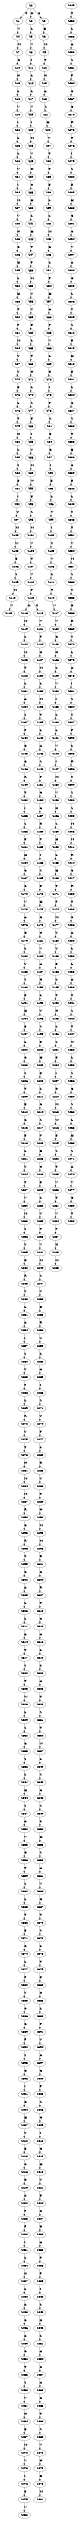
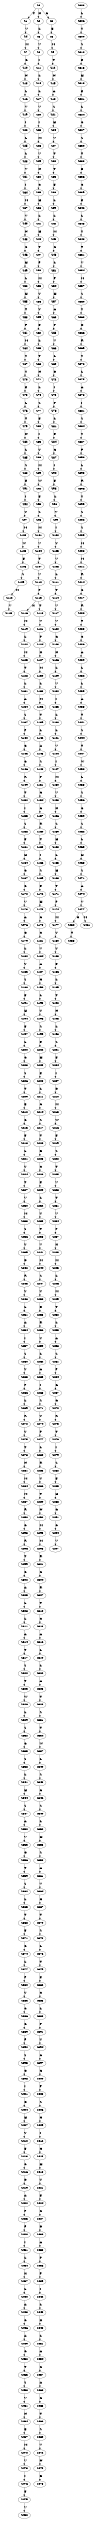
  strict digraph {
    S0
    S1
    S2
    S3
    S4
    S5
    S6
    S7
    S8
    S9
    S10
    S11
    S12
    S13
    S14
    S15
    S16
    S17
    S18
    S19
    S20
    S21
    S22
    S23
    S24
    S25
    S26
    S27
    S28
    S29
    S30
    S31
    S32
    S33
    S34
    S35
    S36
    S37
    S38
    S39
    S40
    S41
    S42
    S43
    S44
    S45
    S46
    S47
    S48
    S49
    S50
    S51
    S52
    S53
    S54
    S55
    S56
    S57
    S58
    S59
    S60
    S61
    S62
    S63
    S64
    S65
    S66
    S67
    S68
    S69
    S70
    S71
    S72
    S73
    S74
    S75
    S76
    S77
    S78
    S79
    S80
    S81
    S82
    S83
    S84
    S85
    S86
    S87
    S88
    S89
    S90
    S91
    S92
    S93
    S94
    S95
    S96
    S97
    S98
    S99
    S100
    S101
    S102
    S103
    S104
    S105
    S106
    S107
    S108
    S109
    S110
    S111
    S112
    S113
    S114
    S115
    S116
    S118
    S117
    S119
    S120
    S121
    S122
    S123
    S124
    S125
    S126
    S127
    S128
    S129
    S130
    S131
    S132
    S133
    S134
    S135
    S136
    S137
    S138
    S139
    S140
    S141
    S142
    S143
    S144
    S145
    S146
    S147
    S148
    S149
    S150
    S151
    S152
    S153
    S154
    S155
    S156
    S157
    S158
    S159
    S160
    S161
    S162
    S163
    S164
    S165
    S166
    S167
    S168
    S169
    S170
    S171
    S172
    S173
    S174
    S175
    n177 [label=S976]
    S177
    S178
    S179
    S180
    S181
    S182
    S183
    S184
    S185
    S186
    S187
    S188
    S189
    S190
    S191
    S192
    S193
    S194
    S195
    S196
    S197
    S198
    S199
    S200
    S201
    S202
    S203
    S204
    S205
    S206
    S207
    S208
    S209
    S210
    S211
    S212
    S213
    S214
    S215
    S216
    S217
    S218
    S219
    S220
    S221
    S222
    S223
    S224
    S225
    S226
    S227
    S228
    S229
    S230
    S231
    S232
    S233
    S234
    S235
    S236
    S237
    S238
    S239
    S240
    S241
    S242
    S243
    S244
    S245
+   S246
    S247
    S248
    S249
    S250
    S251
    S252
    S253
    S254
    S255
    S256
    S257
    S258
    S259
    S260
    S261
    S262
    S263
    S264
    S265
    S266
    S267
    S268
    S269
    S270
    S271
    S272
    S273
    S274
    S275
    S276
    S277
    S278
    S279
    S280
    S281
    S282
    S283
    S284
    S285
    S286
    S287
    S288
    S289
    S290
    S291
    S292
    S293
    S294
    S295
    S296
    S297
    S298
    S299
-   S300
    S301
    S302
    S303
    S304
    S305
    S306
    S307
    S308
    S309
    S310
    S311
    S312
    S313
    S314
    S315
    S316
    S317
    S318
    S319
    S320
    S321
    S322
    S323
    S324
    S325
    S326
    S327
    S328
    S329
    S330
    S331
    S332
    S333
    S334
    S335
    S336
    S337
    S338
    S339
    S340
    S341
    S342
    S343
    S344
    S345
    S346
    S347
    S348
    S349
    S350
    S351
    S352
    S353
    S354
    S355
    S356
    S357
    S358
    S359
    S360
    S361
    S362
    S363
    S364
    S365
    S366
    S367
    S368
    S369
    S370
    S371
    S372
    S373
    S374
    S375
    S376
    S377
    S378
    S379
    S380
    S381
    S382
    S383
    S384
    S385
    S386
    S387
    S388
    S389
    S390
    S391
    S392
    S393
    S394
    S395
    S396
    S397
    S398
    S399
    S400
    S401
    S402
    S403
    S404
    S405
    S406
    S407
    S408
    S409
    S410
    S411
    S412
    S413
    S414
    S415
    S416
    S417
    S418
    S419
    S420
    S421
    S422
    S423
    S424
    S425
    S426
    S427
    S428
    S429
    S430
    S431
    S432
    S433
    S434
    S435
    S436
    S437
    S438
    S439
    S440
    S441
    S442
    S443
    S444
    S445
    S446
    S447
    S448
    S449
    S450
    S451
    S452
    S453
    S454
    S455
    S456
    S457
    S458
    S459
    S460
    S461
    S462
    S463
    S464
    S465
    S466
    S467
    S468
    S469
    S470
    S471
    S472
    S473
    S474
    S475
    S476
    S477
    S478
    S479
    S480
    S481
    S482
    S483
    S0 -> S1 [label=T]
    S0 -> S2 [label=N]
    S0 -> S3 [label=G]
    S1 -> S4 [label=V]
    S2 -> S5 [label=L]
    S3 -> S6 [label=E]
    S4 -> S7 [label=M]
    S5 -> S8 [label=V]
    S6 -> S9 [label=M]
    S7 -> S10 [label=G]
    S8 -> S11 [label=I]
    S9 -> S12 [label=T]
    S10 -> S13 [label=N]
    S11 -> S14 [label=L]
    S12 -> S15 [label=N]
    S13 -> S16 [label=L]
    S14 -> S17 [label=L]
    S15 -> S18 [label=A]
    S16 -> S19 [label=V]
    S17 -> S20 [label=V]
    S18 -> S21 [label=S]
    S19 -> S22 [label=I]
    S20 -> S23 [label=I]
    S21 -> S24 [label=H]
    S22 -> S25 [label=L]
    S23 -> S26 [label=M]
    S24 -> S27 [label=V]
    S25 -> S28 [label=L]
    S26 -> S29 [label=V]
    S27 -> S30 [label=T]
    S28 -> S31 [label=V]
    S29 -> S32 [label=N]
    S30 -> S33 [label=T]
    S31 -> S34 [label=I]
    S32 -> S35 [label=C]
    S33 -> S36 [label=F]
    S34 -> S37 [label=M]
    S35 -> S38 [label=H]
    S36 -> S39 [label=L]
    S37 -> S40 [label=V]
    S38 -> S41 [label=L]
    S39 -> S42 [label=L]
    S40 -> S43 [label=N]
    S41 -> S44 [label=H]
    S42 -> S45 [label=M]
    S43 -> S46 [label=C]
    S44 -> S47 [label=T]
    S45 -> S48 [label=G]
    S46 -> S49 [label=H]
    S47 -> S50 [label=P]
    S48 -> S51 [label=L]
    S49 -> S52 [label=L]
    S50 -> S53 [label=M]
    S51 -> S54 [label=P]
    S52 -> S55 [label=H]
    S53 -> S56 [label=Y]
    S54 -> S57 [label=H]
    S55 -> S58 [label=T]
    S56 -> S59 [label=Y]
    S57 -> S60 [label=A]
    S58 -> S61 [label=P]
    S59 -> S62 [label=F]
    S60 -> S63 [label=P]
    S61 -> S64 [label=M]
    S62 -> S65 [label=L]
    S63 -> S66 [label=V]
    S64 -> S67 [label=Y]
    S65 -> S68 [label=T]
    S66 -> S69 [label=L]
    S67 -> S70 [label=Y]
    S68 -> S71 [label=N]
    S69 -> S72 [label=D]
    S70 -> S73 [label=F]
    S71 -> S74 [label=L]
    S72 -> S75 [label=I]
    S73 -> S76 [label=L]
    S74 -> S77 [label=S]
    S75 -> S78 [label=P]
    S76 -> S79 [label=T]
    S77 -> S80 [label=F]
    S78 -> S81 [label=L]
    S79 -> S82 [label=N]
    S80 -> S83 [label=I]
    S81 -> S84 [label=F]
    S82 -> S85 [label=L]
    S83 -> S86 [label=Y]
    S84 -> S87 [label=G]
    S85 -> S88 [label=S]
    S86 -> S89 [label=M]
    S87 -> S90 [label=I]
    S88 -> S91 [label=F]
    S89 -> S92 [label=W]
    S90 -> S93 [label=F]
    S91 -> S94 [label=I]
    S92 -> S95 [label=F]
    S93 -> S96 [label=L]
    S94 -> S97 [label=Y]
    S95 -> S98 [label=S]
    S96 -> S99 [label=V]
    S97 -> S100 [label=M]
    S98 -> S101 [label=M]
    S99 -> S102 [label=I]
    S100 -> S103 [label=W]
    S101 -> S104 [label=V]
    S102 -> S105 [label=Y]
    S103 -> S106 [label=F]
    S104 -> S107 [label=T]
    S105 -> S108 [label=V]
    S106 -> S109 [label=S]
    S107 -> S110 [label=V]
    S108 -> S111 [label=L]
    S109 -> S112 [label=M]
    S110 -> S113 [label=P]
    S111 -> S114 [label=T]
    S112 -> S115 [label=V]
    S113 -> S116 [label=K]
    S113 -> S118 [label=T]
    S114 -> S117 [label=V]
    S116 -> S119 [label=M]
    S118 -> S121 [label=V]
    S117 -> S120 [label=V]
    S119 -> S122 [label=L]
    S120 -> S123 [label=G]
    S121 -> S124 [label=P]
    S122 -> S125 [label=M]
    S123 -> S126 [label=N]
    S124 -> S127 [label=K]
    S125 -> S128 [label=T]
    S126 -> S129 [label=L]
    S127 -> S130 [label=M]
    S128 -> S131 [label=L]
    S129 -> S132 [label=V]
    S130 -> S133 [label=L]
    S131 -> S134 [label=A]
    S132 -> S135 [label=I]
    S133 -> S136 [label=M]
    S134 -> S137 [label=S]
    S135 -> S138 [label=L]
    S136 -> S139 [label=T]
    S137 -> S140 [label=P]
    S138 -> S141 [label=L]
    S139 -> S142 [label=L]
    S140 -> S143 [label=G]
    S141 -> S144 [label=V]
    S142 -> S145 [label=A]
    S143 -> S146 [label=G]
    S144 -> S147 [label=I]
    S145 -> S148 [label=S]
    S146 -> S149 [label=R]
    S147 -> S150 [label=M]
    S148 -> S151 [label=P]
    S149 -> S152 [label=T]
    S150 -> S153 [label=V]
    S151 -> S154 [label=G]
    S152 -> S155 [label=I]
    S153 -> S156 [label=N]
    S154 -> S157 [label=G]
    S155 -> S158 [label=S]
    S156 -> S159 [label=S]
    S157 -> S160 [label=R]
    S158 -> S161 [label=F]
    S159 -> S162 [label=H]
    S160 -> S163 [label=T]
    S161 -> S164 [label=H]
    S162 -> S165 [label=L]
    S163 -> S166 [label=I]
    S164 -> S167 [label=G]
    S165 -> S168 [label=H]
    S166 -> S169 [label=S]
    S167 -> S170 [label=C]
    S168 -> S171 [label=T]
    S169 -> S172 [label=F]
    S170 -> S173 [label=V]
    S171 -> S174 [label=P]
    S172 -> S175 [label=H]
    S173 -> n177 [label=A]
    S174 -> S177 [label=M]
    S175 -> S178 [label=G]
    n177 -> S179 [label=Q]
    S177 -> S180 [label=Y]
    S178 -> S181 [label=C]
    S179 -> S182 [label=L]
    S180 -> S183 [label=Y]
    S181 -> S184 [label=V]
    S182 -> S185 [label=Y]
    S183 -> S186 [label=F]
    S184 -> S187 [label=A]
    S185 -> S188 [label=S]
    S186 -> S189 [label=L]
    S187 -> S190 [label=Q]
    S188 -> S191 [label=F]
    S189 -> S192 [label=T]
    S190 -> S193 [label=L]
    S191 -> S194 [label=H]
    S192 -> S195 [label=N]
    S193 -> S196 [label=Y]
    S194 -> S197 [label=F]
    S195 -> S198 [label=L]
    S196 -> S199 [label=S]
    S197 -> S200 [label=L]
    S198 -> S201 [label=S]
    S199 -> S202 [label=F]
    S200 -> S203 [label=G]
    S201 -> S204 [label=F]
    S202 -> S205 [label=H]
    S203 -> S206 [label=S]
    S204 -> S207 [label=I]
    S205 -> S208 [label=F]
    S206 -> S209 [label=T]
    S207 -> S210 [label=D]
    S208 -> S211 [label=L]
    S209 -> S212 [label=E]
    S210 -> S213 [label=M]
    S211 -> S214 [label=G]
    S212 -> S215 [label=C]
    S213 -> S216 [label=W]
    S214 -> S217 [label=S]
    S215 -> S218 [label=F]
    S216 -> S219 [label=F]
    S217 -> S220 [label=T]
    S218 -> S221 [label=L]
    S219 -> S222 [label=S]
    S220 -> S223 [label=E]
    S221 -> S224 [label=Y]
    S222 -> S225 [label=T]
    S223 -> S226 [label=C]
    S224 -> S227 [label=T]
    S225 -> S228 [label=V]
    S226 -> S229 [label=F]
    S227 -> S230 [label=V]
    S228 -> S231 [label=T]
    S229 -> S232 [label=L]
    S230 -> S233 [label=M]
    S231 -> S234 [label=V]
    S232 -> S235 [label=Y]
    S233 -> S236 [label=S]
    S234 -> S237 [label=P]
    S235 -> S238 [label=T]
    S236 -> S239 [label=Y]
    S237 -> S240 [label=K]
    S238 -> S241 [label=V]
    S239 -> S242 [label=D]
    S240 -> S243 [label=M]
    S241 -> S244 [label=M]
    S242 -> S245 [label=R]
+   S243 -> S246 [label=L]
    S244 -> S247 [label=S]
    S245 -> S248 [label=Y]
+   S246 -> S249 [label=M]
    S247 -> S250 [label=Y]
    S248 -> S251 [label=L]
    S249 -> S252 [label=T]
    S250 -> S253 [label=D]
    S251 -> S254 [label=A]
    S252 -> S255 [label=L]
    S253 -> S256 [label=R]
    S254 -> S257 [label=I]
    S255 -> S258 [label=A]
    S256 -> S259 [label=Y]
    S257 -> S260 [label=S]
    S258 -> S261 [label=S]
    S259 -> S262 [label=L]
    S260 -> S263 [label=Y]
    S261 -> S264 [label=P]
    S262 -> S265 [label=A]
    S263 -> S266 [label=P]
    S264 -> S267 [label=G]
    S265 -> S268 [label=I]
    S266 -> S269 [label=L]
    S267 -> S270 [label=G]
    S268 -> S271 [label=S]
    S269 -> S272 [label=R]
    S270 -> S273 [label=R]
    S271 -> S274 [label=Y]
    S272 -> S275 [label=Y]
    S273 -> S276 [label=T]
    S274 -> S277 [label=P]
    S275 -> S278 [label=T]
    S276 -> S279 [label=I]
    S277 -> S280 [label=L]
    S278 -> S281 [label=N]
    S279 -> S282 [label=S]
    S280 -> S283 [label=R]
    S281 -> S284 [label=M]
    S282 -> S285 [label=F]
    S283 -> S286 [label=Y]
    S284 -> S287 [label=M]
    S285 -> S288 [label=H]
    S286 -> S289 [label=T]
    S287 -> S290 [label=R]
    S288 -> S291 [label=G]
    S289 -> S292 [label=N]
    S290 -> S293 [label=G]
    S291 -> S294 [label=C]
    S292 -> S295 [label=M]
    S293 -> S296 [label=R]
    S294 -> S297 [label=V]
    S295 -> S298 [label=M]
    S296 -> S299 [label=T]
-   S297 -> S300 [label=A]
    S298 -> S301 [label=R]
    S299 -> S302 [label=C]
-   S300 -> S303 [label=Q]
    S301 -> S304 [label=G]
    S302 -> S305 [label=A]
    S303 -> S306 [label=L]
    S304 -> S307 [label=R]
    S305 -> S308 [label=L]
    S306 -> S309 [label=Y]
    S307 -> S310 [label=T]
    S308 -> S311 [label=L]
    S309 -> S312 [label=S]
    S310 -> S313 [label=C]
    S311 -> S314 [label=A]
    S312 -> S315 [label=F]
    S313 -> S316 [label=A]
    S314 -> S317 [label=T]
    S315 -> S318 [label=H]
    S316 -> S319 [label=L]
    S317 -> S320 [label=S]
    S318 -> S321 [label=F]
    S319 -> S322 [label=L]
    S320 -> S323 [label=T]
    S321 -> S324 [label=L]
    S322 -> S325 [label=A]
    S323 -> S326 [label=W]
    S324 -> S327 [label=G]
    S325 -> S328 [label=T]
    S326 -> S329 [label=L]
    S327 -> S330 [label=S]
    S328 -> S331 [label=S]
    S329 -> S332 [label=S]
    S330 -> S333 [label=T]
    S331 -> S334 [label=T]
    S332 -> S335 [label=G]
    S333 -> S336 [label=E]
    S334 -> S337 [label=W]
    S335 -> S338 [label=S]
    S336 -> S339 [label=C]
    S337 -> S340 [label=L]
    S338 -> S341 [label=L]
    S339 -> S342 [label=F]
    S340 -> S343 [label=S]
    S341 -> S344 [label=H]
    S342 -> S345 [label=L]
    S343 -> S346 [label=G]
    S344 -> S347 [label=S]
    S345 -> S348 [label=Y]
    S346 -> S349 [label=S]
    S347 -> S350 [label=A]
    S348 -> S351 [label=T]
    S349 -> S352 [label=L]
    S350 -> S353 [label=V]
    S351 -> S354 [label=V]
    S352 -> S355 [label=H]
    S353 -> S356 [label=Q]
    S354 -> S357 [label=M]
    S355 -> S358 [label=S]
    S356 -> S359 [label=T]
    S357 -> S360 [label=S]
    S358 -> S361 [label=A]
    S359 -> S362 [label=S]
    S360 -> S363 [label=Y]
    S361 -> S364 [label=V]
    S362 -> S365 [label=L]
    S363 -> S366 [label=D]
    S364 -> S367 [label=Q]
    S365 -> S368 [label=T]
    S366 -> S369 [label=R]
    S367 -> S370 [label=T]
    S368 -> S371 [label=F]
    S369 -> S372 [label=Y]
    S370 -> S373 [label=S]
    S371 -> S374 [label=C]
    S372 -> S375 [label=L]
    S373 -> S376 [label=L]
    S374 -> S377 [label=L]
    S375 -> S378 [label=A]
    S376 -> S379 [label=T]
    S377 -> S380 [label=P]
    S378 -> S381 [label=I]
    S379 -> S382 [label=F]
    S380 -> S383 [label=Y]
    S381 -> S384 [label=S]
    S382 -> S385 [label=C]
    S383 -> S386 [label=C]
    S384 -> S387 [label=Y]
    S385 -> S388 [label=L]
    S386 -> S389 [label=G]
    S387 -> S390 [label=P]
    S388 -> S391 [label=P]
    S389 -> S392 [label=P]
    S390 -> S393 [label=L]
    S391 -> S394 [label=Y]
    S392 -> S395 [label=S]
    S393 -> S396 [label=R]
    S394 -> S397 [label=C]
    S395 -> S398 [label=Q]
    S396 -> S399 [label=Y]
    S397 -> S400 [label=G]
    S398 -> S401 [label=I]
    S399 -> S402 [label=S]
    S400 -> S403 [label=P]
    S401 -> S404 [label=Q]
    S402 -> S405 [label=S]
    S403 -> S406 [label=S]
    S404 -> S407 [label=H]
    S405 -> S408 [label=M]
    S406 -> S409 [label=Q]
    S407 -> S410 [label=Y]
    S408 -> S411 [label=M]
    S409 -> S412 [label=I]
    S410 -> S413 [label=F]
    S411 -> S414 [label=R]
    S412 -> S415 [label=Q]
    S413 -> S416 [label=C]
    S414 -> S417 [label=G]
    S415 -> S418 [label=H]
    S416 -> S419 [label=D]
    S417 -> S420 [label=R]
    S418 -> S421 [label=Y]
    S419 -> S422 [label=A]
    S420 -> S423 [label=T]
    S421 -> S424 [label=F]
    S422 -> S425 [label=P]
    S423 -> S426 [label=C]
    S424 -> S427 [label=C]
    S425 -> S428 [label=P]
    S426 -> S429 [label=A]
    S427 -> S430 [label=D]
    S428 -> S431 [label=I]
    S429 -> S432 [label=L]
    S430 -> S433 [label=A]
    S431 -> S434 [label=L]
    S432 -> S435 [label=L]
    S433 -> S436 [label=P]
    S434 -> S437 [label=K]
    S435 -> S438 [label=A]
    S436 -> S439 [label=P]
    S437 -> S440 [label=L]
    S438 -> S441 [label=T]
    S439 -> S442 [label=I]
    S440 -> S443 [label=A]
    S441 -> S444 [label=S]
    S442 -> S445 [label=L]
    S443 -> S446 [label=C]
    S444 -> S447 [label=T]
    S445 -> S448 [label=K]
    S446 -> S449 [label=A]
    S447 -> S450 [label=W]
    S448 -> S451 [label=L]
    S449 -> S452 [label=G]
    S450 -> S453 [label=L]
    S451 -> S454 [label=A]
    S452 -> S455 [label=T]
    S453 -> S456 [label=S]
    S454 -> S457 [label=C]
    S455 -> S458 [label=S]
    S456 -> S459 [label=G]
    S457 -> S460 [label=A]
    S458 -> S461 [label=V]
    S459 -> S462 [label=S]
    S460 -> S463 [label=G]
    S461 -> S464 [label=N]
    S462 -> S465 [label=L]
    S463 -> S466 [label=T]
    S464 -> S467 [label=E]
    S465 -> S468 [label=H]
    S466 -> S469 [label=S]
    S467 -> S470 [label=M]
    S468 -> S471 [label=S]
    S469 -> S472 [label=V]
    S470 -> S473 [label=V]
    S471 -> S474 [label=A]
    S472 -> S475 [label=N]
    S473 -> S476 [label=I]
    S474 -> S477 [label=V]
    S475 -> S478 [label=E]
    S476 -> S479 [label=F]
    S477 -> S480 [label=Q]
-   S478 -> S481 [label=M]
+   S477 -> S481 [label=M]
    S479 -> S482 [label=V]
    S480 -> S483 [label=T]
  }
